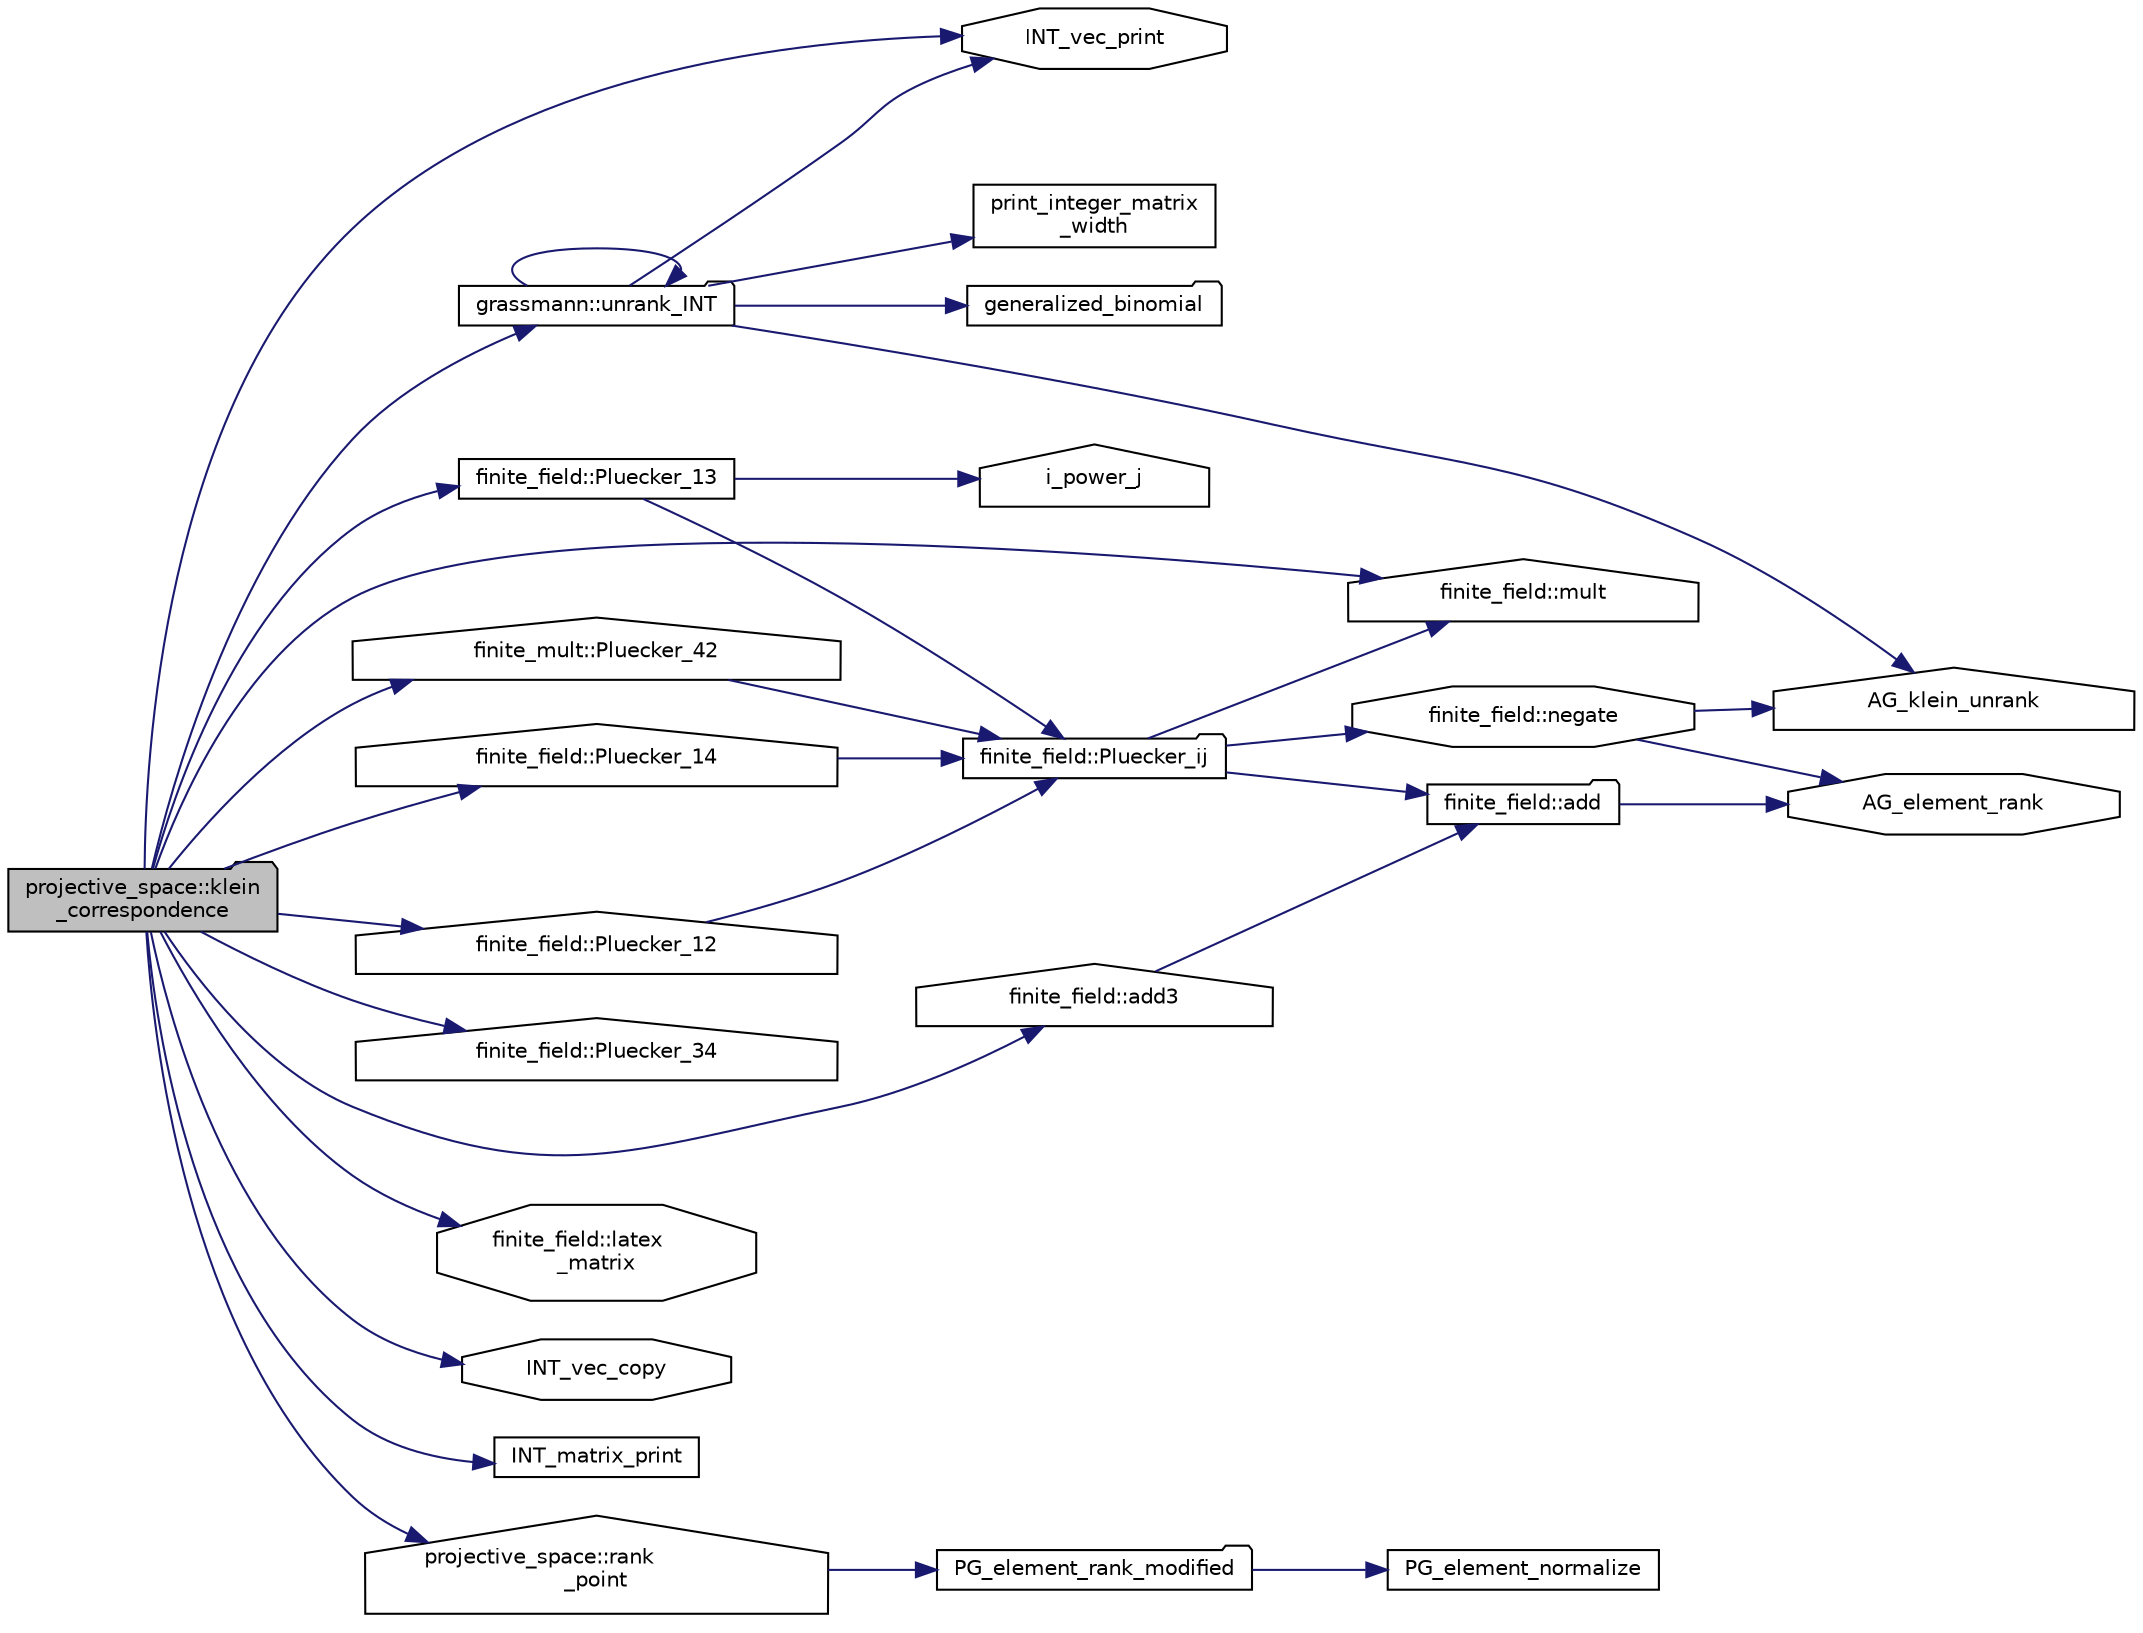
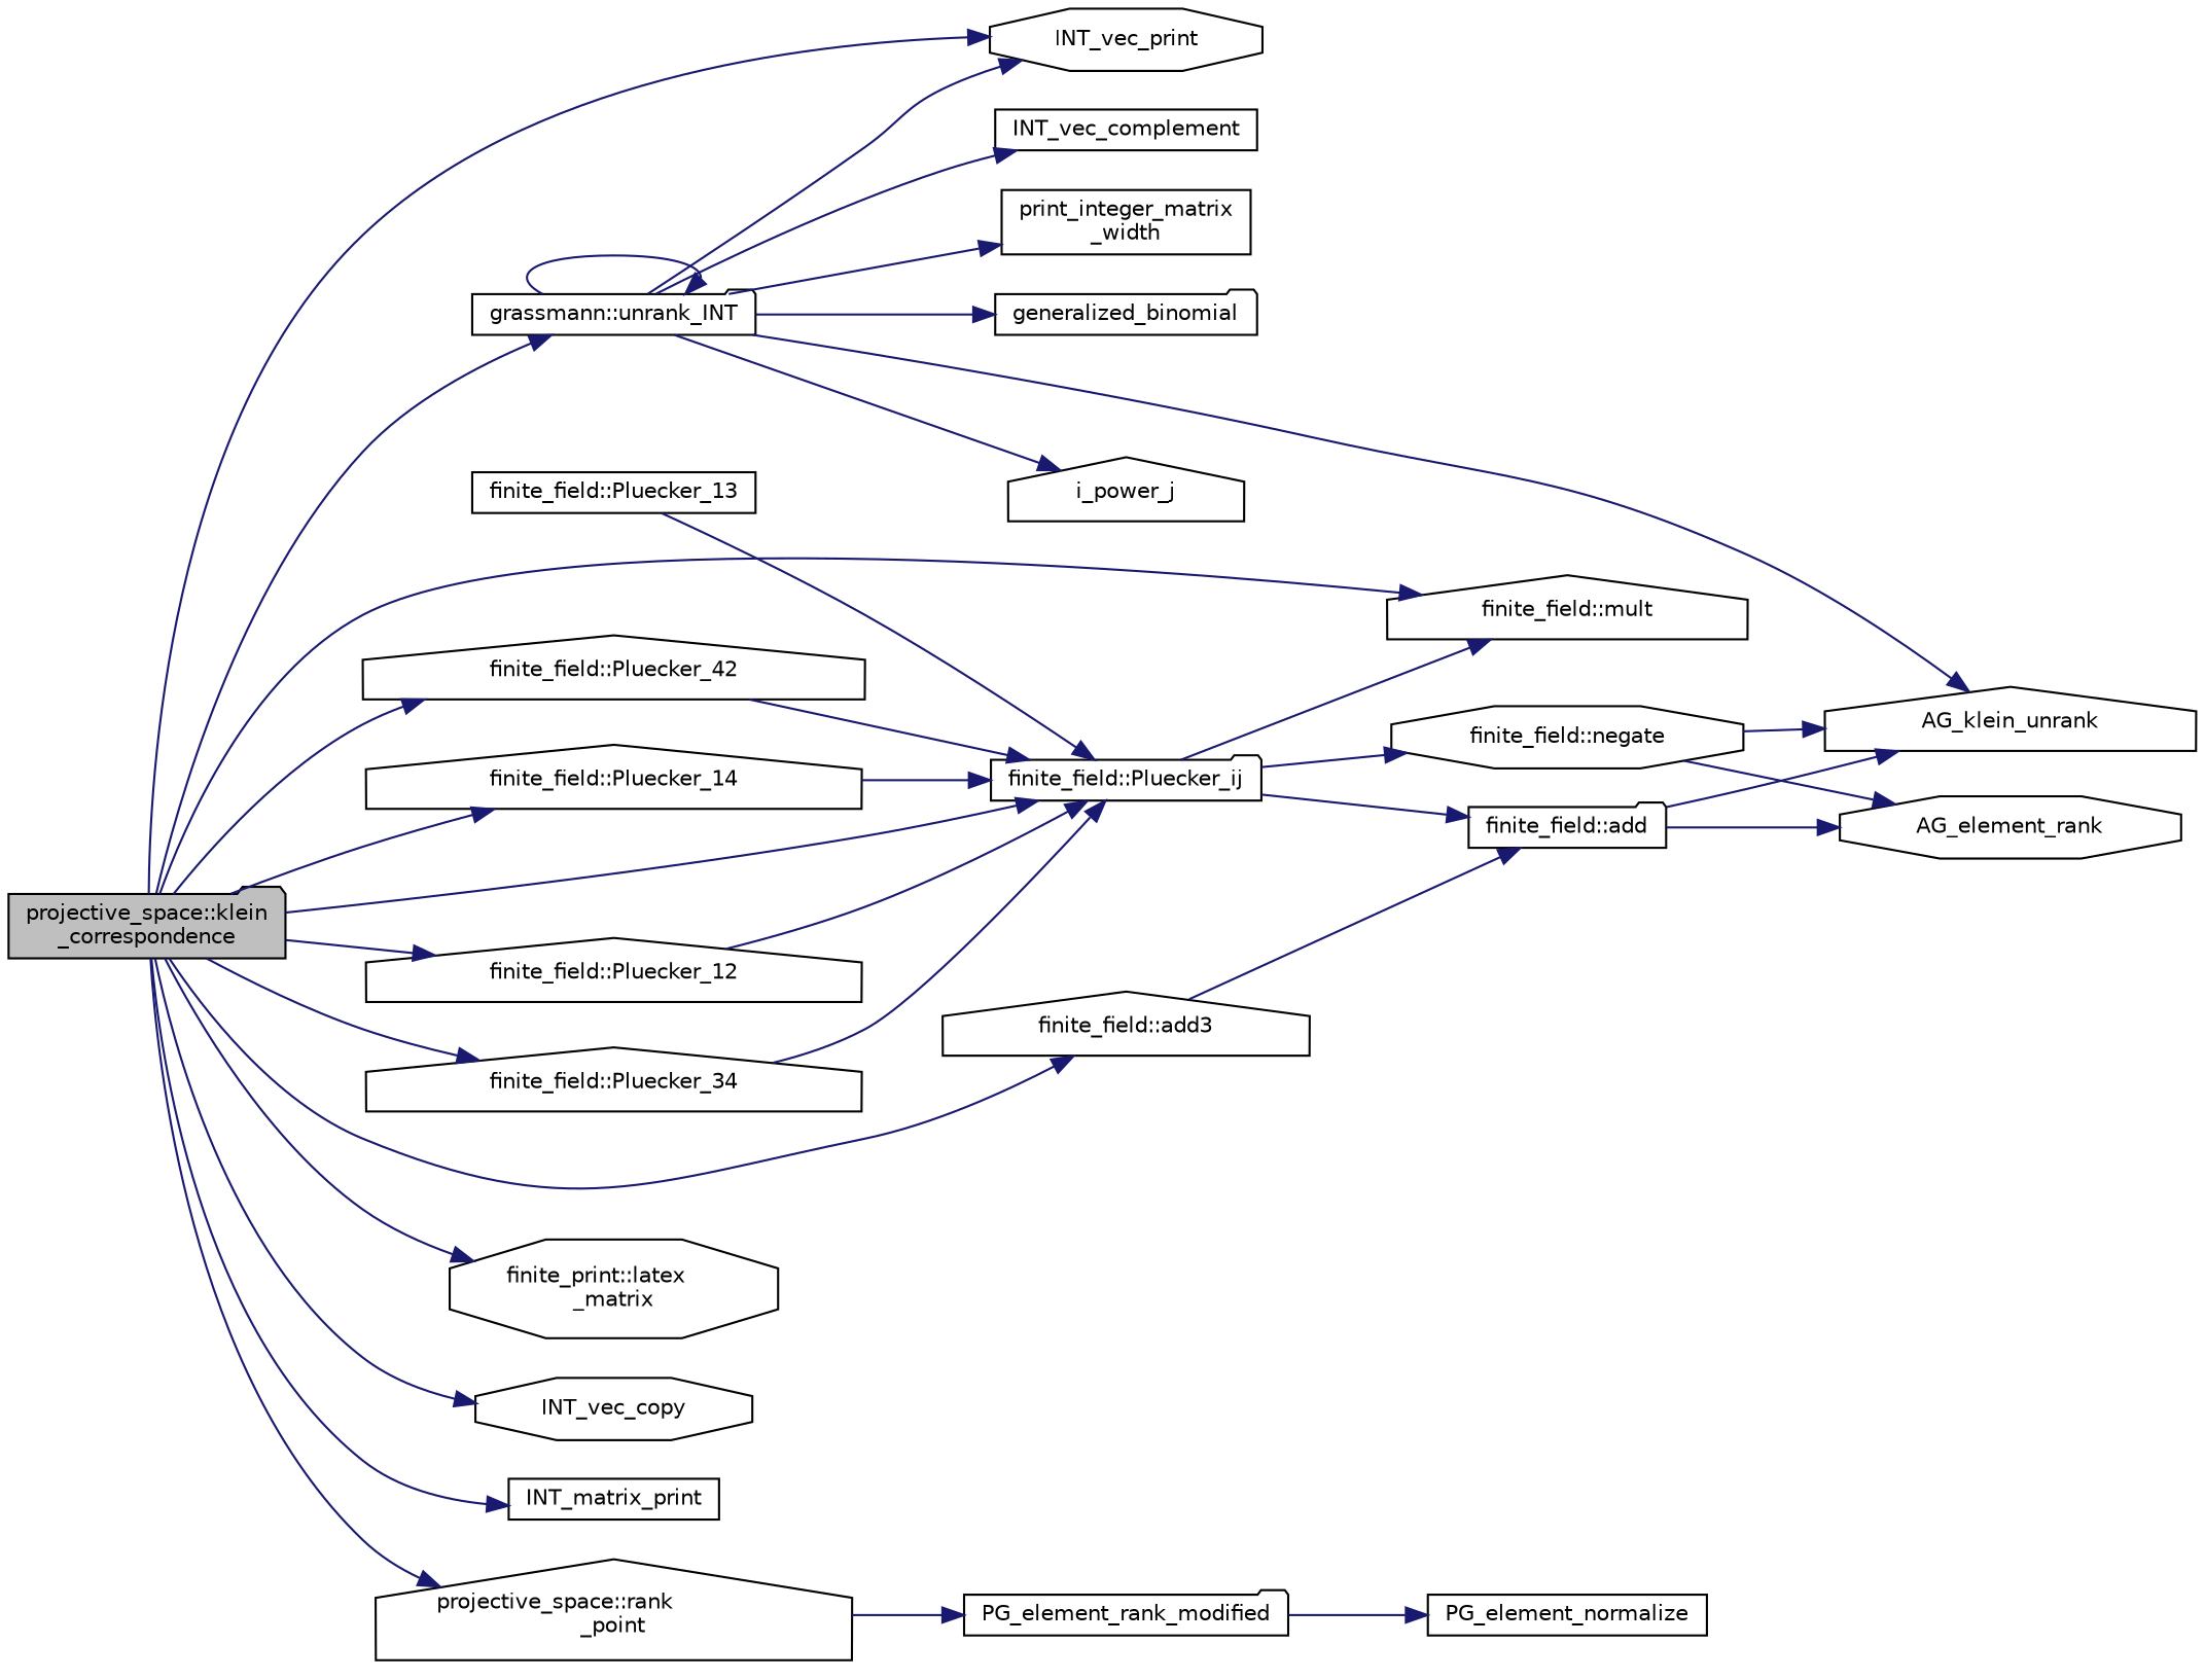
  digraph {
    rankdir=LR
    node [color=black fillcolor=white fontname=Helvetica fontsize=10 shape=house style=filled]
    edge [color=midnightblue fontname=Helvetica fontsize=10 labelfontname=Helvetica labelfontsize=10 style=solid]
    n1 [fillcolor=grey75 fontcolor=black height=0.2 label="projective_space::klein\l_correspondence" shape=folder width=0.4]
    n2 [height=0.2 label="grassmann::unrank_INT" shape=folder width=0.4]
    n3 [height=0.2 label=INT_vec_print shape=octagon width=0.4]
-   n4 [height=0.2 label="finite_field::latex\l_matrix" shape=octagon width=0.4]
+   n4 [height=0.2 label="finite_print::latex\l_matrix" shape=octagon width=0.4]
    n5 [height=0.2 label=INT_vec_copy shape=octagon width=0.4]
    n6 [height=0.2 label=INT_matrix_print shape=box width=0.4]
    n7 [height=0.2 label="finite_field::Pluecker_12" width=0.4]
    n8 [height=0.2 label="finite_field::mult" width=0.4]
    n9 [height=0.2 label="finite_field::Pluecker_34" width=0.4]
    n10 [height=0.2 label="finite_field::Pluecker_13" shape=box width=0.4]
-   n11 [height=0.2 label="finite_mult::Pluecker_42" width=0.4]
+   n11 [height=0.2 label="finite_field::Pluecker_42" width=0.4]
    n12 [height=0.2 label="finite_field::Pluecker_14" width=0.4]
    n13 [height=0.2 label="finite_field::add3" width=0.4]
    n14 [height=0.2 label="projective_space::rank\l_point" width=0.4]
    n15 [height=0.2 label=generalized_binomial shape=folder width=0.4]
    n16 [height=0.2 label=i_power_j width=0.4]
    n17 [height=0.2 label=AG_klein_unrank width=0.4]
+   n18 [height=0.2 label=INT_vec_complement shape=box width=0.4]
    n19 [height=0.2 label="print_integer_matrix\l_width" shape=box width=0.4]
    n20 [height=0.2 label="finite_field::Pluecker_ij" shape=folder width=0.4]
    n21 [height=0.2 label="finite_field::add" shape=folder width=0.4]
    n22 [height=0.2 label=PG_element_rank_modified shape=folder width=0.4]
    n23 [height=0.2 label="finite_field::negate" shape=octagon width=0.4]
    n24 [height=0.2 label=AG_element_rank shape=octagon width=0.4]
    n25 [height=0.2 label=PG_element_normalize shape=box width=0.4]
    n1 -> n2
    n1 -> n3
    n1 -> n4
    n1 -> n5
    n1 -> n6
    n1 -> n7
    n1 -> n8
    n1 -> n9
-   n1 -> n10
+   n1 -> n20
    n1 -> n11
    n1 -> n12
    n1 -> n13
    n1 -> n14
    n2 -> n2
    n2 -> n3
    n2 -> n15
-   n10 -> n16
+   n2 -> n16
    n2 -> n17
+   n2 -> n18
    n2 -> n19
    n7 -> n20
+   n9 -> n20
    n10 -> n20
    n11 -> n20
    n12 -> n20
    n13 -> n21
    n14 -> n22
    n20 -> n8
    n20 -> n21
    n20 -> n23
+   n21 -> n17
    n21 -> n24
    n22 -> n25
    n23 -> n17
    n23 -> n24
  }
